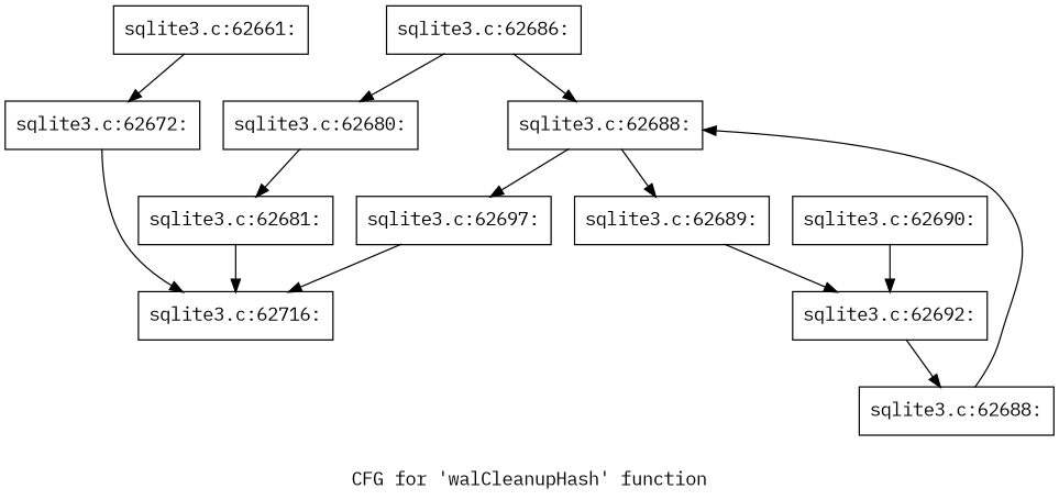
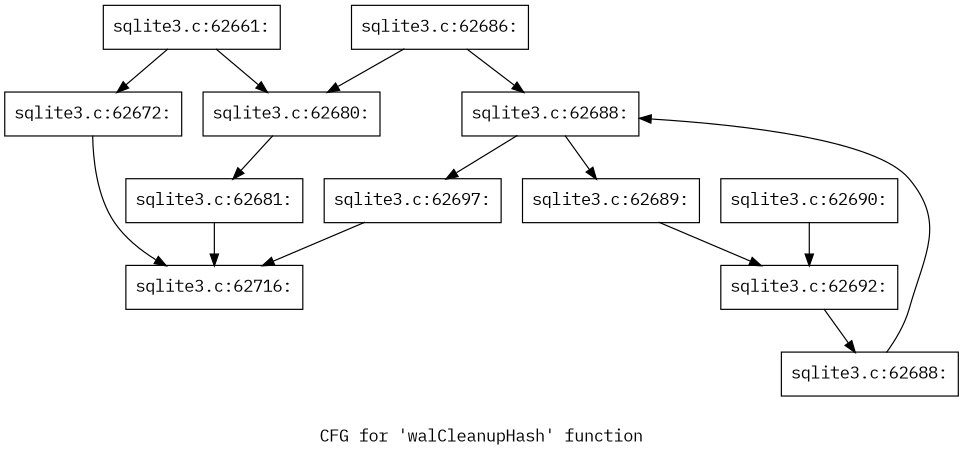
  digraph {
    fontname="IBM Plex Mono"
    label="CFG for 'walCleanupHash' function"
    node [fontname="IBM Plex Mono" shape=record]
    edge [fontname="IBM Plex Mono"]
    n1 [label="{sqlite3.c:62661:}"]
    n2 [label="{sqlite3.c:62672:}"]
    n3 [label="{sqlite3.c:62680:}"]
    n4 [label="{sqlite3.c:62716:}"]
    n5 [label="{sqlite3.c:62681:}"]
    n6 [label="{sqlite3.c:62686:}"]
    n7 [label="{sqlite3.c:62688:}"]
    n8 [label="{sqlite3.c:62689:}"]
    n9 [label="{sqlite3.c:62697:}"]
    n10 [label="{sqlite3.c:62692:}"]
    n11 [label="{sqlite3.c:62690:}"]
    n12 [label="{sqlite3.c:62688:}"]
    n1 -> n2
+   n1 -> n3
    n2 -> n4
    n3 -> n5
    n5 -> n4
    n6 -> n3
    n6 -> n7
    n7 -> n8
    n7 -> n9
    n8 -> n10
    n9 -> n4
    n10 -> n12
    n11 -> n10
    n12 -> n7
  }
